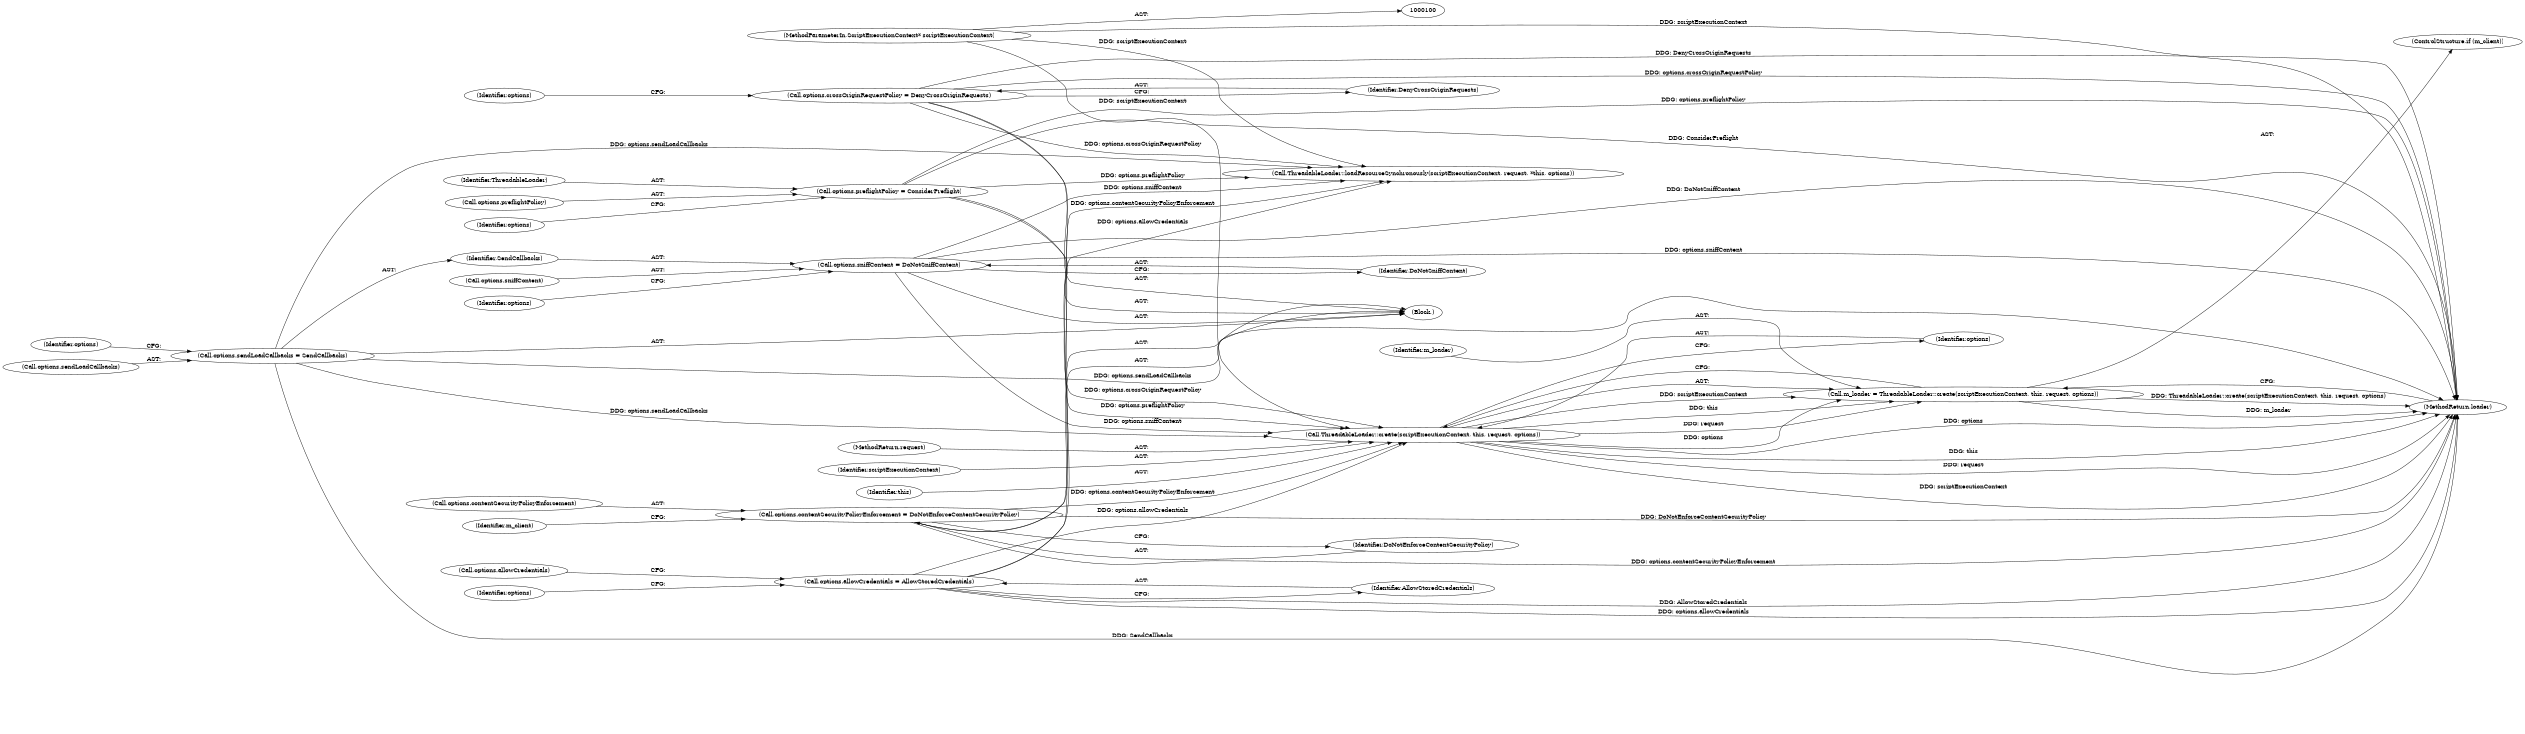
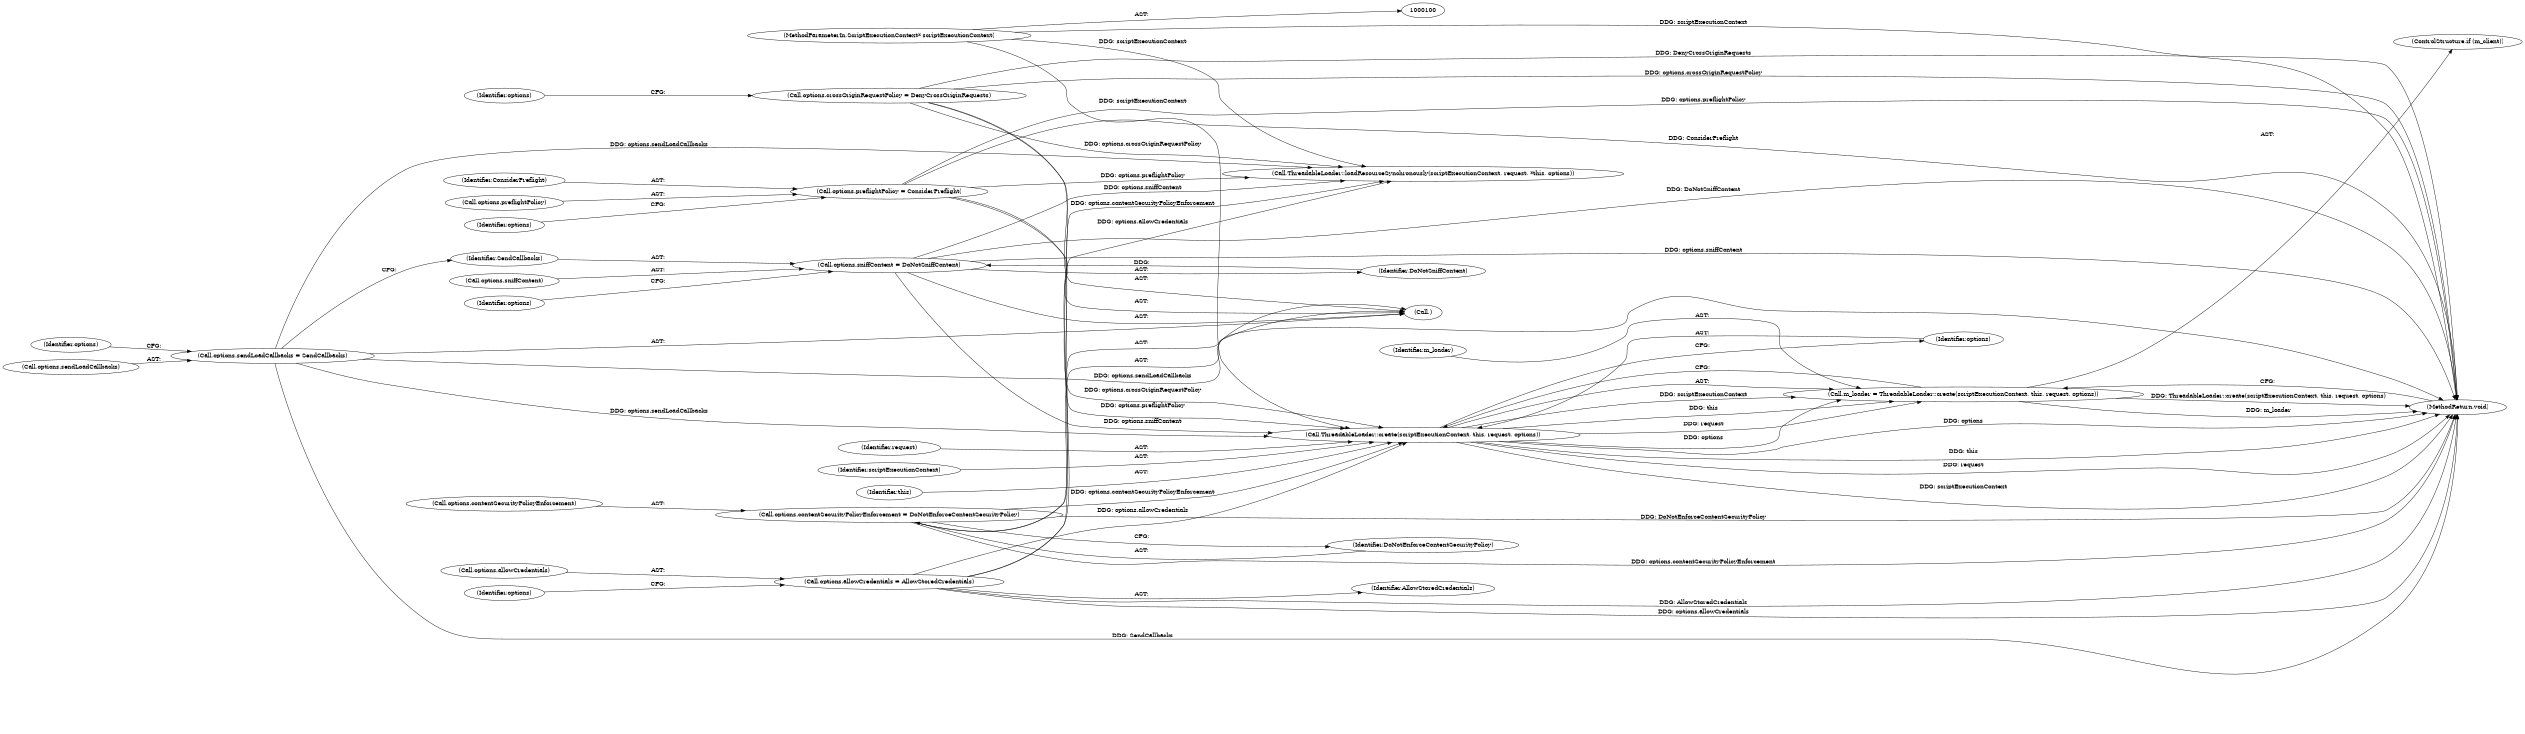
  digraph {
    rankdir=LR
    n1 [label="(Call,ThreadableLoader::create(scriptExecutionContext, this, request, options))"]
    n2 [label="(Call,m_loader = ThreadableLoader::create(scriptExecutionContext, this, request, options))"]
-   n3 [label="(MethodReturn,loader)"]
+   n3 [label="(MethodReturn,void)"]
    n4 [label="(Identifier,options)"]
    n5 [label="(ControlStructure,if (m_client))"]
    n6 [label="(MethodParameterIn,ScriptExecutionContext* scriptExecutionContext)"]
    n7 [label="(Call,ThreadableLoader::loadResourceSynchronously(scriptExecutionContext, request, *this, options))"]
    1000100
    n9 [label="(Call,options.crossOriginRequestPolicy = DenyCrossOriginRequests)"]
-   n10 [label="(Identifier,DenyCrossOriginRequests)"]
-   n11 [label="(Block,)"]
+   n11 [label="(Call,)"]
    n12 [label="(Call,options.preflightPolicy = ConsiderPreflight)"]
-   n13 [label="(Identifier,ThreadableLoader)"]
+   n13 [label="(Identifier,ConsiderPreflight)"]
    n14 [label="(Call,options.sniffContent = DoNotSniffContent)"]
    n15 [label="(Identifier,DoNotSniffContent)"]
    n16 [label="(Call,options.contentSecurityPolicyEnforcement = DoNotEnforceContentSecurityPolicy)"]
    n17 [label="(Identifier,DoNotEnforceContentSecurityPolicy)"]
    n18 [label="(Call,options.allowCredentials = AllowStoredCredentials)"]
    n19 [label="(Identifier,AllowStoredCredentials)"]
    n20 [label="(Call,options.sendLoadCallbacks = SendCallbacks)"]
    n21 [label="(Identifier,SendCallbacks)"]
    n22 [label="(Identifier,options)"]
    n23 [label="(Call,options.preflightPolicy)"]
    n24 [label="(Identifier,options)"]
-   n25 [label="(MethodReturn,request)"]
+   n25 [label="(Identifier,request)"]
    n26 [label="(Call,options.allowCredentials)"]
    n27 [label="(Call,options.contentSecurityPolicyEnforcement)"]
    n28 [label="(Identifier,scriptExecutionContext)"]
    n29 [label="(Identifier,options)"]
    n30 [label="(Identifier,options)"]
-   n31 [label="(Identifier,m_client)"]
    n32 [label="(Identifier,m_loader)"]
    n33 [label="(Call,options.sniffContent)"]
    n34 [label="(Call,options.sendLoadCallbacks)"]
    n35 [label="(Identifier,this)"]
    n36 [label="(Identifier,options)"]
    n1 -> n2 [label="AST: "]
    n1 -> n2 [label="DDG: scriptExecutionContext"]
    n1 -> n2 [label="DDG: this"]
    n1 -> n2 [label="DDG: request"]
    n1 -> n2 [label="DDG: options"]
    n1 -> n3 [label="DDG: options"]
    n1 -> n3 [label="DDG: this"]
    n1 -> n3 [label="DDG: request"]
    n1 -> n3 [label="DDG: scriptExecutionContext"]
    n1 -> n4 [label="CFG: "]
    n2 -> n1 [label="CFG: "]
    n2 -> n3 [label="DDG: ThreadableLoader::create(scriptExecutionContext, this, request, options)"]
    n2 -> n3 [label="DDG: m_loader"]
    n2 -> n5 [label="AST: "]
    n3 -> n2 [label="CFG: "]
    n4 -> n1 [label="AST: "]
    n6 -> n1 [label="DDG: scriptExecutionContext"]
    n6 -> n3 [label="DDG: scriptExecutionContext"]
    n6 -> n7 [label="DDG: scriptExecutionContext"]
    n6 -> 1000100 [label="AST: "]
    n9 -> n1 [label="DDG: options.crossOriginRequestPolicy"]
    n9 -> n3 [label="DDG: DenyCrossOriginRequests"]
    n9 -> n3 [label="DDG: options.crossOriginRequestPolicy"]
    n9 -> n7 [label="DDG: options.crossOriginRequestPolicy"]
-   n9 -> n10 [label="CFG: "]
    n9 -> n11 [label="AST: "]
-   n10 -> n9 [label="AST: "]
    n12 -> n1 [label="DDG: options.preflightPolicy"]
    n12 -> n3 [label="DDG: options.preflightPolicy"]
    n12 -> n3 [label="DDG: ConsiderPreflight"]
    n12 -> n7 [label="DDG: options.preflightPolicy"]
    n12 -> n11 [label="AST: "]
    n13 -> n12 [label="AST: "]
    n14 -> n1 [label="DDG: options.sniffContent"]
    n14 -> n3 [label="DDG: DoNotSniffContent"]
    n14 -> n3 [label="DDG: options.sniffContent"]
    n14 -> n7 [label="DDG: options.sniffContent"]
    n14 -> n11 [label="AST: "]
-   n14 -> n15 [label="CFG: "]
-   n15 -> n14 [label="AST: "]
+   n14 -> n15 [label="AST: "]
+   n15 -> n14 [label="DDG: "]
    n16 -> n1 [label="DDG: options.contentSecurityPolicyEnforcement"]
    n16 -> n3 [label="DDG: DoNotEnforceContentSecurityPolicy"]
    n16 -> n3 [label="DDG: options.contentSecurityPolicyEnforcement"]
    n16 -> n7 [label="DDG: options.contentSecurityPolicyEnforcement"]
    n16 -> n11 [label="AST: "]
    n16 -> n17 [label="CFG: "]
    n17 -> n16 [label="AST: "]
    n18 -> n1 [label="DDG: options.allowCredentials"]
    n18 -> n3 [label="DDG: AllowStoredCredentials"]
    n18 -> n3 [label="DDG: options.allowCredentials"]
    n18 -> n7 [label="DDG: options.allowCredentials"]
    n18 -> n11 [label="AST: "]
-   n18 -> n19 [label="CFG: "]
-   n19 -> n18 [label="AST: "]
+   n18 -> n19 [label="AST: "]
    n20 -> n1 [label="DDG: options.sendLoadCallbacks"]
    n20 -> n3 [label="DDG: SendCallbacks"]
    n20 -> n3 [label="DDG: options.sendLoadCallbacks"]
    n20 -> n7 [label="DDG: options.sendLoadCallbacks"]
    n20 -> n11 [label="AST: "]
-   n20 -> n21 [label="AST: "]
+   n20 -> n21 [label="CFG: "]
    n21 -> n14 [label="AST: "]
    n22 -> n20 [label="CFG: "]
    n23 -> n12 [label="AST: "]
    n24 -> n12 [label="CFG: "]
    n25 -> n1 [label="AST: "]
-   n26 -> n18 [label="CFG: "]
+   n26 -> n18 [label="AST: "]
    n27 -> n16 [label="AST: "]
    n28 -> n1 [label="AST: "]
    n29 -> n18 [label="CFG: "]
    n30 -> n9 [label="CFG: "]
-   n31 -> n16 [label="CFG: "]
    n32 -> n2 [label="AST: "]
    n33 -> n14 [label="AST: "]
    n34 -> n20 [label="AST: "]
    n35 -> n1 [label="AST: "]
    n36 -> n14 [label="CFG: "]
  }
